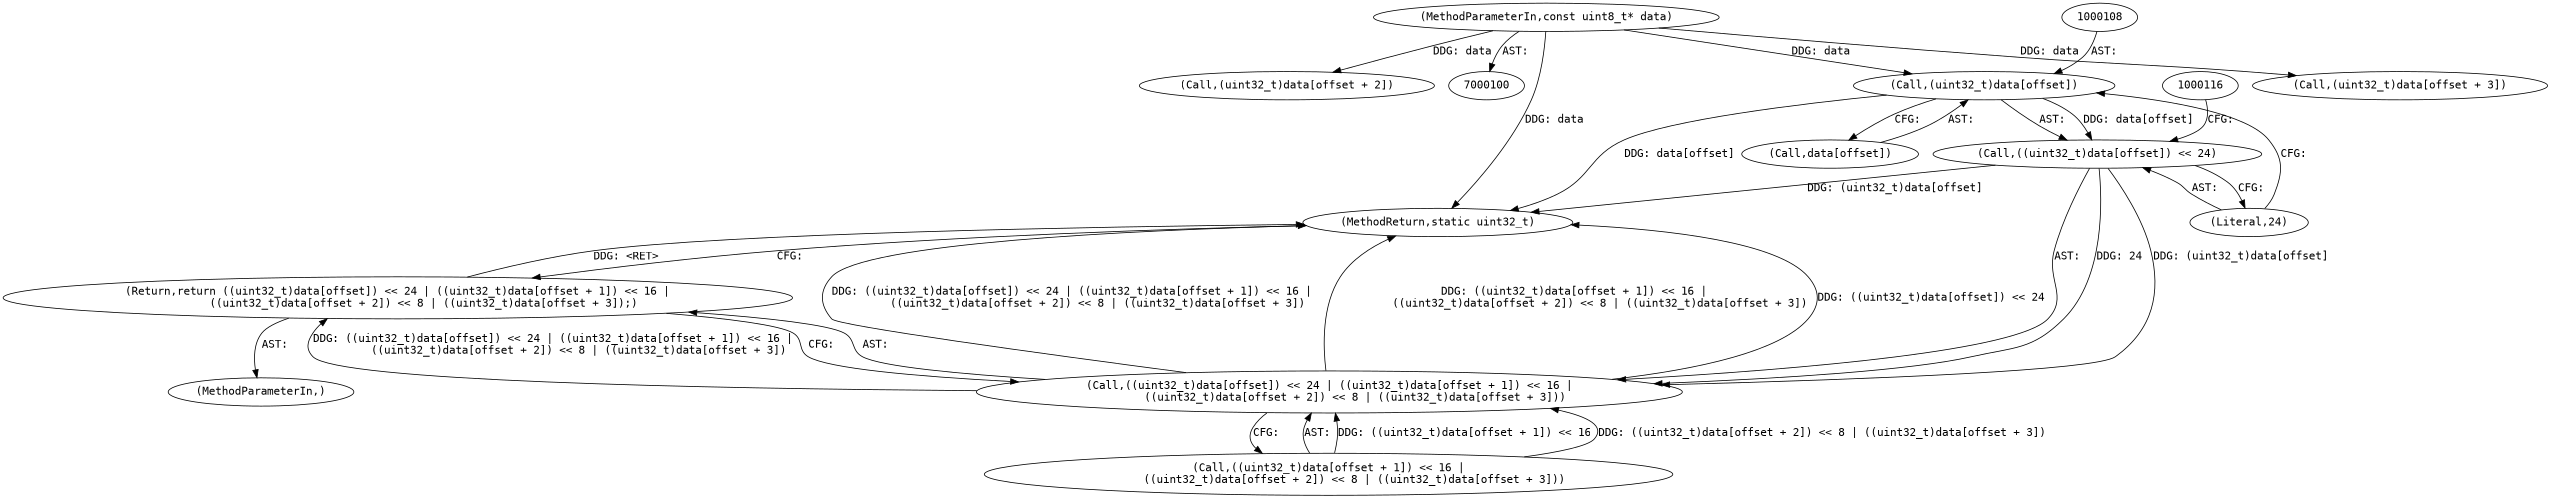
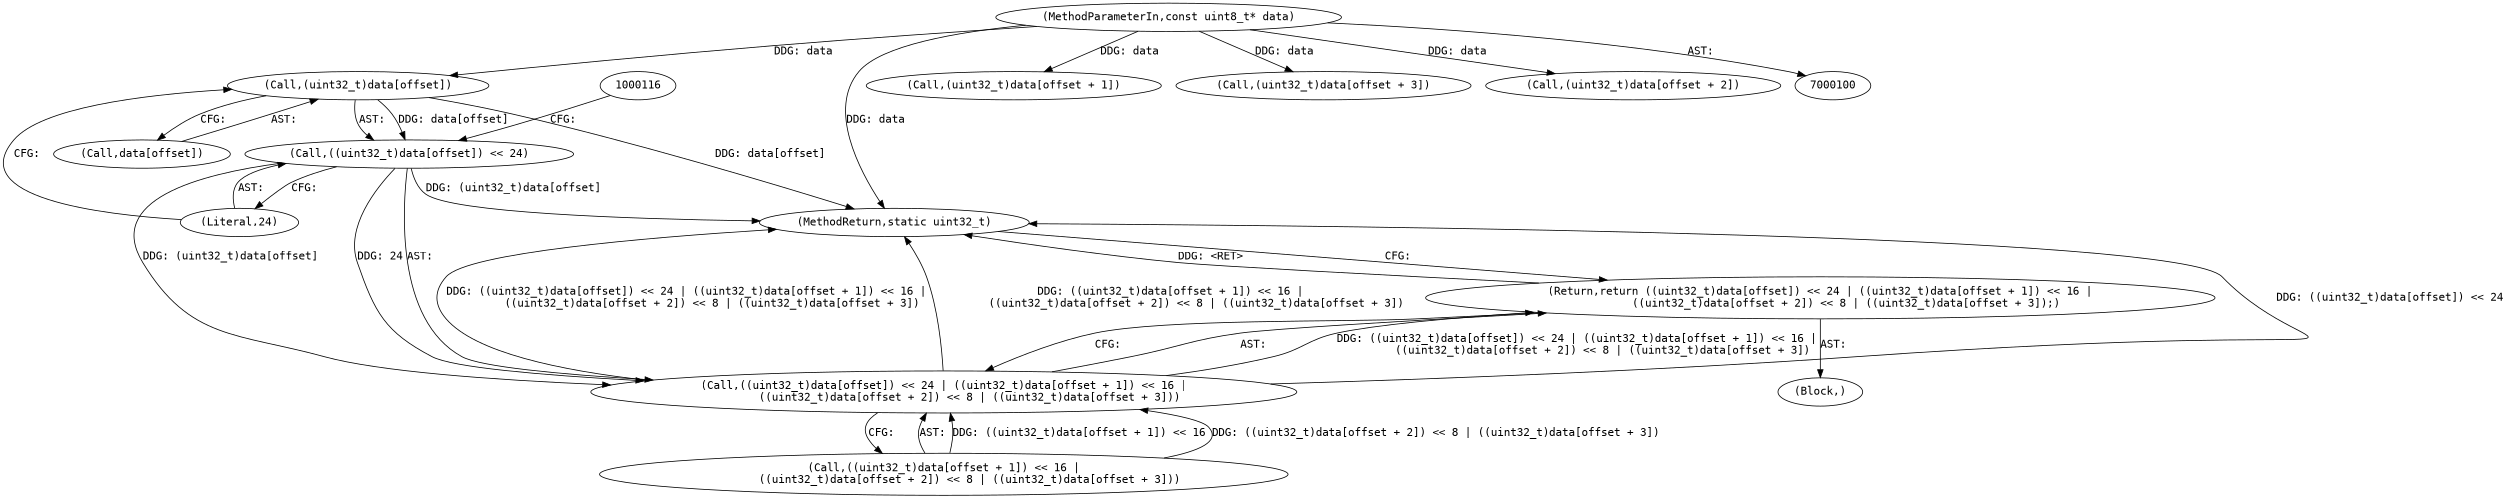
  digraph {
    fontname="DejaVu Sans Mono"
    node [fontname="DejaVu Sans Mono"]
    edge [fontname="DejaVu Sans Mono"]
    n1 [label="(Call,(uint32_t)data[offset])"]
    n2 [label="(Call,((uint32_t)data[offset]) << 24)"]
    n3 [label="(MethodReturn,static uint32_t)"]
    n4 [label="(Call,data[offset])"]
    n5 [label="(Call,((uint32_t)data[offset]) << 24 | ((uint32_t)data[offset + 1]) << 16 |\n        ((uint32_t)data[offset + 2]) << 8 | ((uint32_t)data[offset + 3]))"]
    n6 [label="(Literal,24)"]
    n7 [label="(Return,return ((uint32_t)data[offset]) << 24 | ((uint32_t)data[offset + 1]) << 16 |\n        ((uint32_t)data[offset + 2]) << 8 | ((uint32_t)data[offset + 3]);)"]
    n8 [label="(MethodParameterIn,const uint8_t* data)"]
+   n9 [label="(Call,(uint32_t)data[offset + 1])"]
    n10 [label="(Call,(uint32_t)data[offset + 3])"]
    n11 [label="(Call,(uint32_t)data[offset + 2])"]
    n12 [label=7000100]
    n13 [label="(Call,((uint32_t)data[offset + 1]) << 16 |\n        ((uint32_t)data[offset + 2]) << 8 | ((uint32_t)data[offset + 3]))"]
-   n14 [label="(MethodParameterIn,)"]
-   1000108
+   n14 [label="(Block,)"]
    1000116
    n1 -> n2 [label="AST: "]
    n1 -> n2 [label="DDG: data[offset]"]
    n1 -> n3 [label="DDG: data[offset]"]
    n1 -> n4 [label="CFG: "]
    n2 -> n3 [label="DDG: (uint32_t)data[offset]"]
    n2 -> n5 [label="AST: "]
    n2 -> n5 [label="DDG: (uint32_t)data[offset]"]
    n2 -> n5 [label="DDG: 24"]
    n2 -> n6 [label="CFG: "]
    n3 -> n7 [label="CFG: "]
    n4 -> n1 [label="AST: "]
    n5 -> n3 [label="DDG: ((uint32_t)data[offset]) << 24 | ((uint32_t)data[offset + 1]) << 16 |\n        ((uint32_t)data[offset + 2]) << 8 | ((uint32_t)data[offset + 3])"]
    n5 -> n3 [label="DDG: ((uint32_t)data[offset + 1]) << 16 |\n        ((uint32_t)data[offset + 2]) << 8 | ((uint32_t)data[offset + 3])"]
    n5 -> n3 [label="DDG: ((uint32_t)data[offset]) << 24"]
    n5 -> n7 [label="AST: "]
    n5 -> n7 [label="DDG: ((uint32_t)data[offset]) << 24 | ((uint32_t)data[offset + 1]) << 16 |\n        ((uint32_t)data[offset + 2]) << 8 | ((uint32_t)data[offset + 3])"]
    n5 -> n13 [label="CFG: "]
    n6 -> n1 [label="CFG: "]
    n6 -> n2 [label="AST: "]
    n7 -> n3 [label="DDG: <RET>"]
    n7 -> n5 [label="CFG: "]
    n7 -> n14 [label="AST: "]
    n8 -> n1 [label="DDG: data"]
    n8 -> n3 [label="DDG: data"]
+   n8 -> n9 [label="DDG: data"]
    n8 -> n10 [label="DDG: data"]
    n8 -> n11 [label="DDG: data"]
    n8 -> n12 [label="AST: "]
    n13 -> n5 [label="AST: "]
    n13 -> n5 [label="DDG: ((uint32_t)data[offset + 1]) << 16"]
    n13 -> n5 [label="DDG: ((uint32_t)data[offset + 2]) << 8 | ((uint32_t)data[offset + 3])"]
-   1000108 -> n1 [label="AST: "]
    1000116 -> n2 [label="CFG: "]
  }
